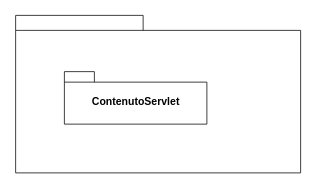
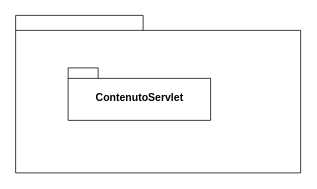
  <mxCell id="0" />
  <mxCell id="1" parent="0" />
  <mxCell id="2" value="" style="shape=folder;fontStyle=1;spacingTop=10;tabWidth=170;tabHeight=20;tabPosition=left;html=1;" vertex="1" parent="1"><mxGeometry x="20" y="20" width="380" height="210" as="geometry" /></mxCell>
- <mxCell id="3" value="ContenutoServlet" style="shape=folder;fontStyle=1;spacingTop=10;tabWidth=40;tabHeight=14;tabPosition=left;html=1;fontSize=14;" vertex="1" parent="1"><mxGeometry x="85" y="95" width="190" height="70" as="geometry" /></mxCell>
+ <mxCell id="3" value="ContenutoServlet" style="shape=folder;fontStyle=1;spacingTop=10;tabWidth=40;tabHeight=14;tabPosition=left;html=1;fontSize=14;" vertex="1" parent="1"><mxGeometry x="90" y="90" width="190" height="70" as="geometry" /></mxCell>
